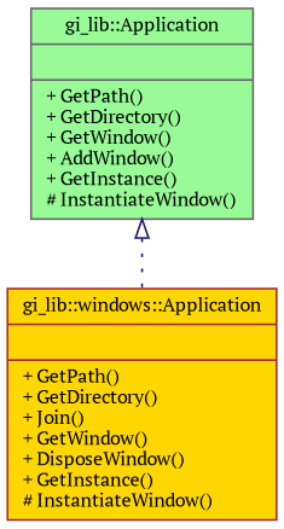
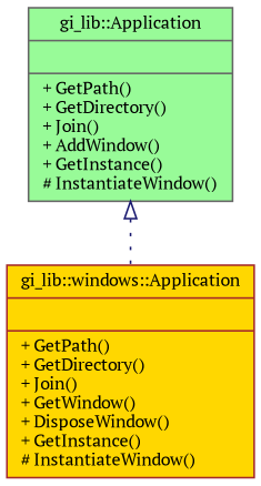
  digraph {
    fontname="PT Serif"
    node [fontname="PT Serif" fontsize=10 shape=record style=filled]
    n1 [color=brown fillcolor=gold fontcolor=black height=0.2 label="{gi_lib::windows::Application\n||+ GetPath()\l+ GetDirectory()\l+ Join()\l+ GetWindow()\l+ DisposeWindow()\l+ GetInstance()\l# InstantiateWindow()\l}" width=0.4]
-   n2 [color=gray40 fillcolor=palegreen height=0.2 label="{gi_lib::Application\n||+ GetPath()\l+ GetDirectory()\l+ GetWindow()\l+ AddWindow()\l+ GetInstance()\l# InstantiateWindow()\l}" width=0.4]
+   n2 [color=gray40 fillcolor=palegreen height=0.2 label="{gi_lib::Application\n||+ GetPath()\l+ GetDirectory()\l+ Join()\l+ AddWindow()\l+ GetInstance()\l# InstantiateWindow()\l}" width=0.4]
    n2 -> n1 [arrowtail=onormal color=midnightblue dir=back fontname="PT Serif" fontsize=10 labelfontname=Helvetica labelfontsize=10 style=dotted]
  }
